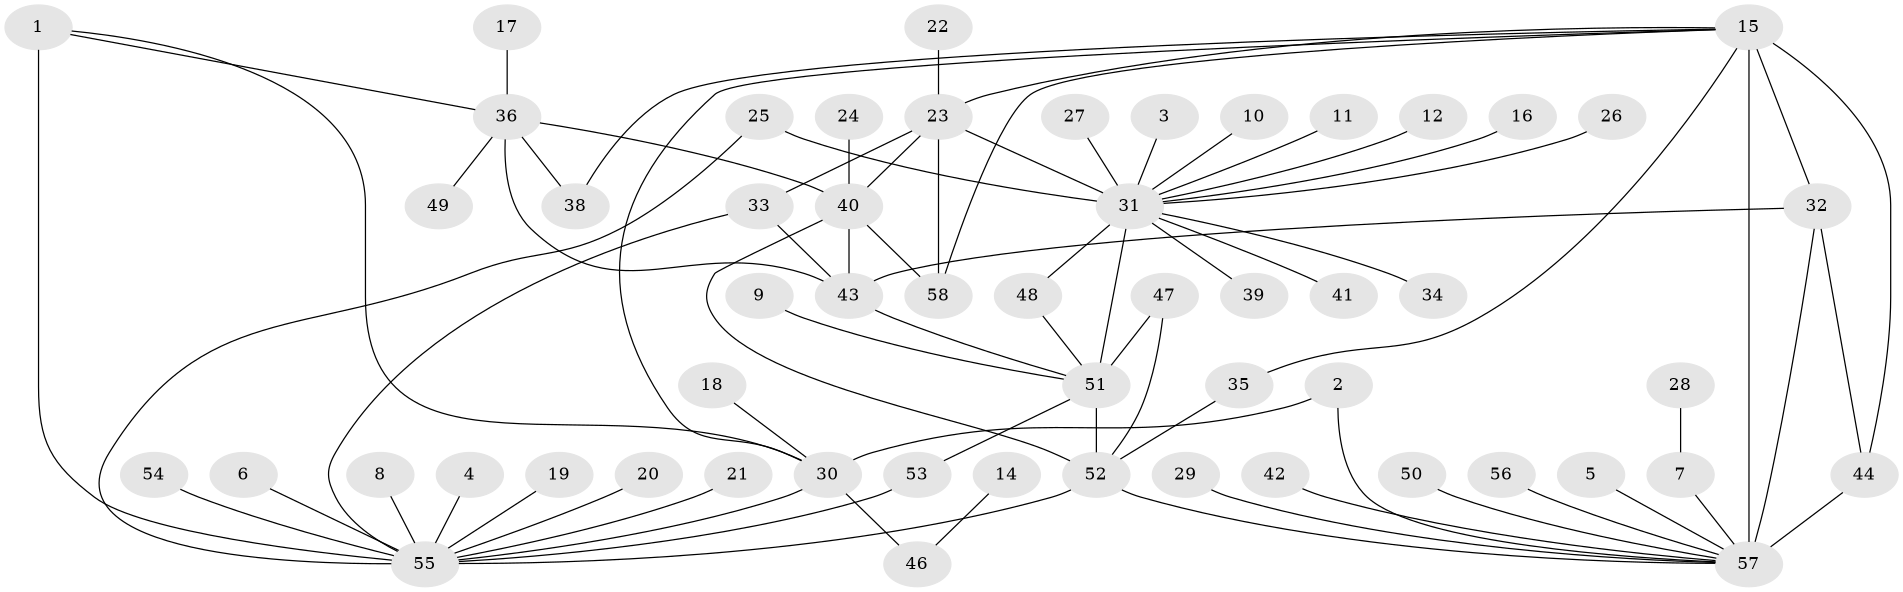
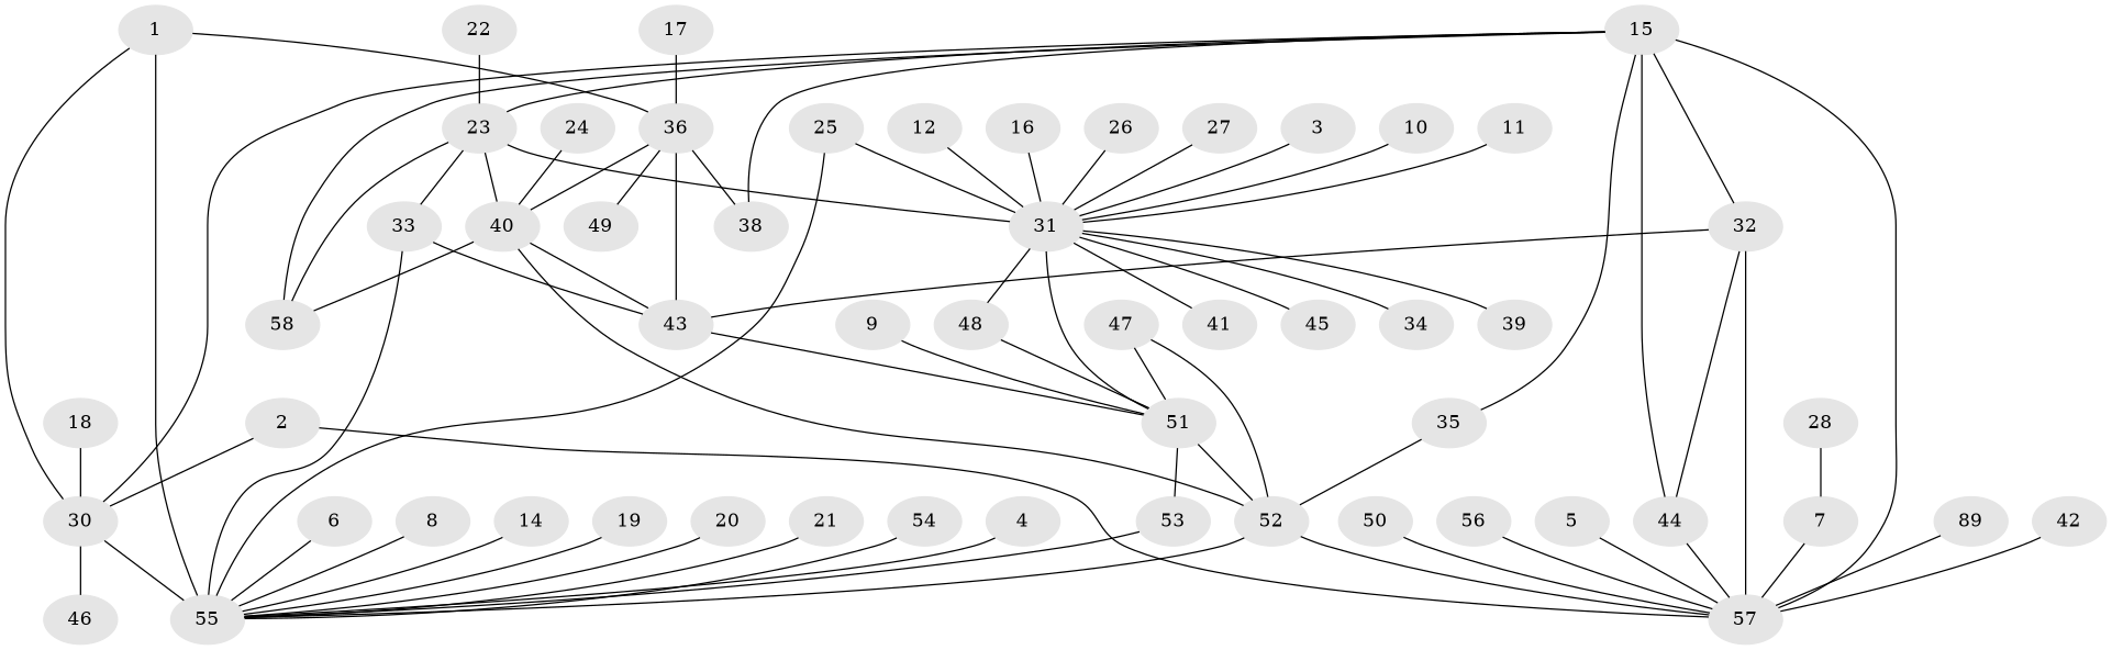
  graph {
    node [color=gray90 style=filled]
    edge [weight=1.0]
    1
    30
    36
    55
    46
    38
    40
    43
    49
    2
    57
    3
    31
    51
    34
    39
    41
+   45
    48
    4
    5
    6
    7
    8
    9
    52
    53
    10
    11
    12
    14
    15
    23
    32
    35
    44
    58
    33
    16
    17
    18
    19
    20
    21
    22
    24
    25
    26
    27
    28
-   29
+   29 [label=89]
    42
    47
    50
    54
    56
    1 -- 30
    1 -- 36
    1 -- 55 [weight=5.0]
    30 -- 55 [weight=5.0]
    30 -- 46
    36 -- 38
    36 -- 40 [weight=4.0]
    36 -- 43 [weight=8.0]
    36 -- 49
    40 -- 43 [weight=2.0]
    40 -- 52
    40 -- 58
    43 -- 51 [weight=2.0]
    2 -- 30
    2 -- 57
    3 -- 31
    31 -- 51
    31 -- 34
    31 -- 39
    31 -- 41
+   31 -- 45
    31 -- 48
    51 -- 52 [weight=8.0]
    51 -- 53
    48 -- 51
    4 -- 55
    5 -- 57
    6 -- 55
    7 -- 57
    8 -- 55
    9 -- 51
    52 -- 55
    52 -- 57
    53 -- 55
    10 -- 31
    11 -- 31
    12 -- 31
-   14 -- 46
+   14 -- 55
    15 -- 30
    15 -- 38
    15 -- 57 [weight=4.0]
    15 -- 23
    15 -- 32
    15 -- 35
    15 -- 44
    15 -- 58
    23 -- 40
    23 -- 31 [weight=5.0]
    23 -- 58
    23 -- 33
    32 -- 43
    32 -- 57 [weight=4.0]
    32 -- 44
    35 -- 52
    44 -- 57 [weight=4.0]
    33 -- 55 [weight=2.0]
    33 -- 43
    16 -- 31
    17 -- 36
    18 -- 30
    19 -- 55
    20 -- 55
    21 -- 55
    22 -- 23
    24 -- 40
    25 -- 55
    25 -- 31
    26 -- 31
    27 -- 31
    28 -- 7
    29 -- 57
    42 -- 57
    47 -- 51 [weight=2.0]
    47 -- 52 [weight=4.0]
    50 -- 57
    54 -- 55
    56 -- 57
  }
